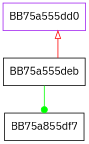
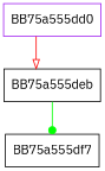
  digraph {
    fontname="IBM Plex Sans"
    splines=ortho
    node [color=black fontname="IBM Plex Sans" shape=box]
    edge [fontname="IBM Plex Sans"]
    BB75a555dd0 [color=purple]
    BB75a555deb
-   BB75a555df7 [label=BB75a855df7]
-   BB75a555deb -> BB75a555dd0 [arrowhead=onormal color=red]
+   BB75a555df7
+   BB75a555dd0 -> BB75a555deb [arrowhead=onormal color=red]
    BB75a555deb -> BB75a555df7 [arrowhead=dot color=green]
  }
